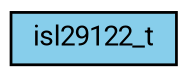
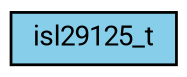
  digraph {
    rankdir=LR
    fontname=Roboto
-   n1 [color=black fillcolor=skyblue fontname=Roboto fontsize=10 height=0.2 label=isl29122_t shape=record style=filled width=0.4]
+   n1 [color=black fillcolor=skyblue fontname=Roboto fontsize=10 height=0.2 label=isl29125_t shape=record style=filled width=0.4]
  }
